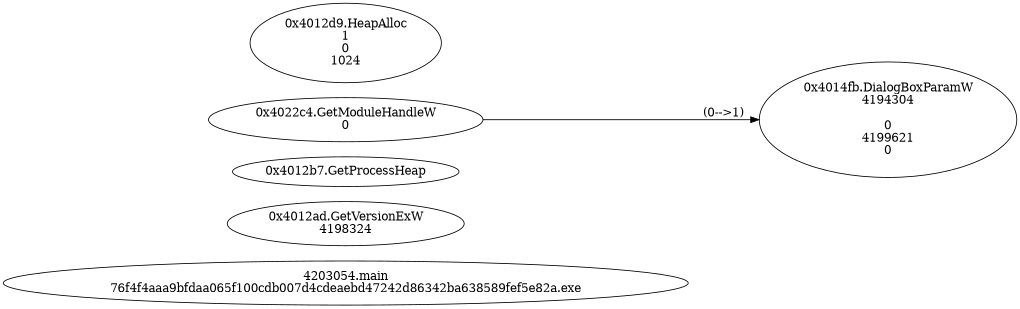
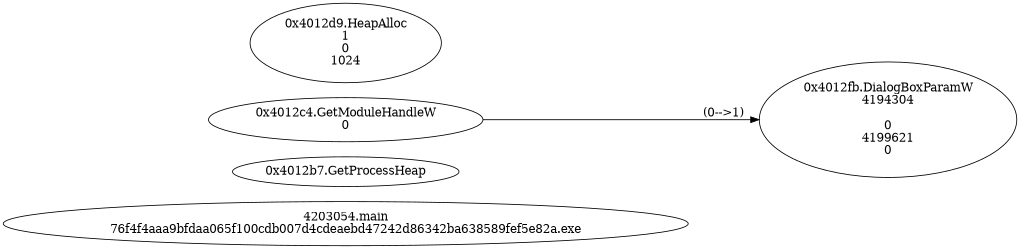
  digraph {
    rankdir=LR
    n1 [label="4203054.main\n76f4f4aaa9bfdaa065f100cdb007d4cdeaebd47242d86342ba638589fef5e82a.exe"]
-   n2 [label="0x4012ad.GetVersionExW\n4198324"]
    n3 [label="0x4012b7.GetProcessHeap\n"]
-   n4 [label="0x4022c4.GetModuleHandleW\n0"]
-   n5 [label="0x4014fb.DialogBoxParamW\n4194304\n\n0\n4199621\n0"]
+   n4 [label="0x4012c4.GetModuleHandleW\n0"]
+   n5 [label="0x4012fb.DialogBoxParamW\n4194304\n\n0\n4199621\n0"]
    n6 [label="0x4012d9.HeapAlloc\n1\n0\n1024"]
    n4 -> n5 [label="(0-->1)"]
  }
